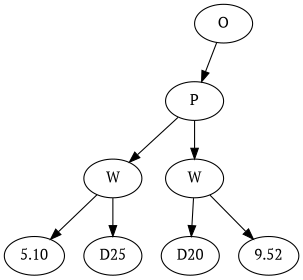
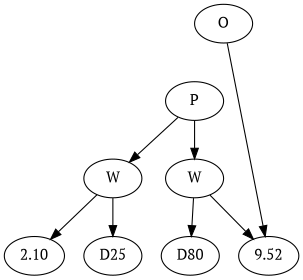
  digraph {
    fontname="PT Serif"
    node [fontname="PT Serif"]
    edge [fontname="PT Serif"]
    n1 [label=O]
    n2 [label=P]
    n3 [label=W]
    n4 [label=W]
-   n5 [label=5.10]
+   n5 [label=2.10]
    n6 [label=D25]
    n7 [label=9.52]
-   n8 [label=D20]
-   n1 -> n2
+   n8 [label=D80]
+   n1 -> n7
    n2 -> n3
    n2 -> n4
    n3 -> n5
    n3 -> n6
    n4 -> n7
    n4 -> n8
  }
